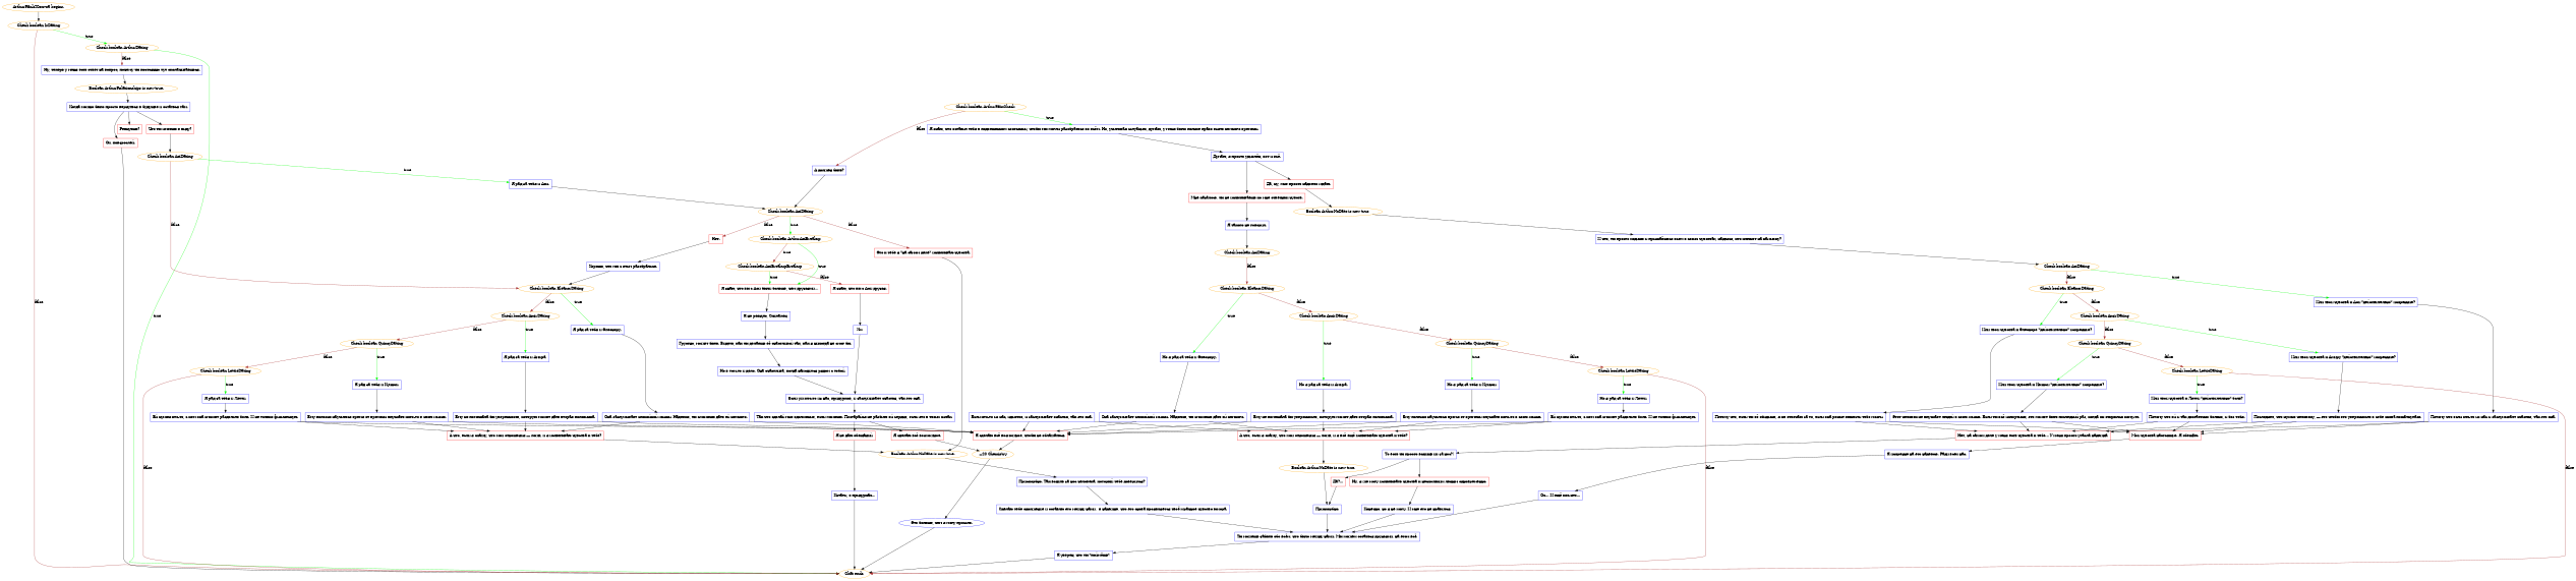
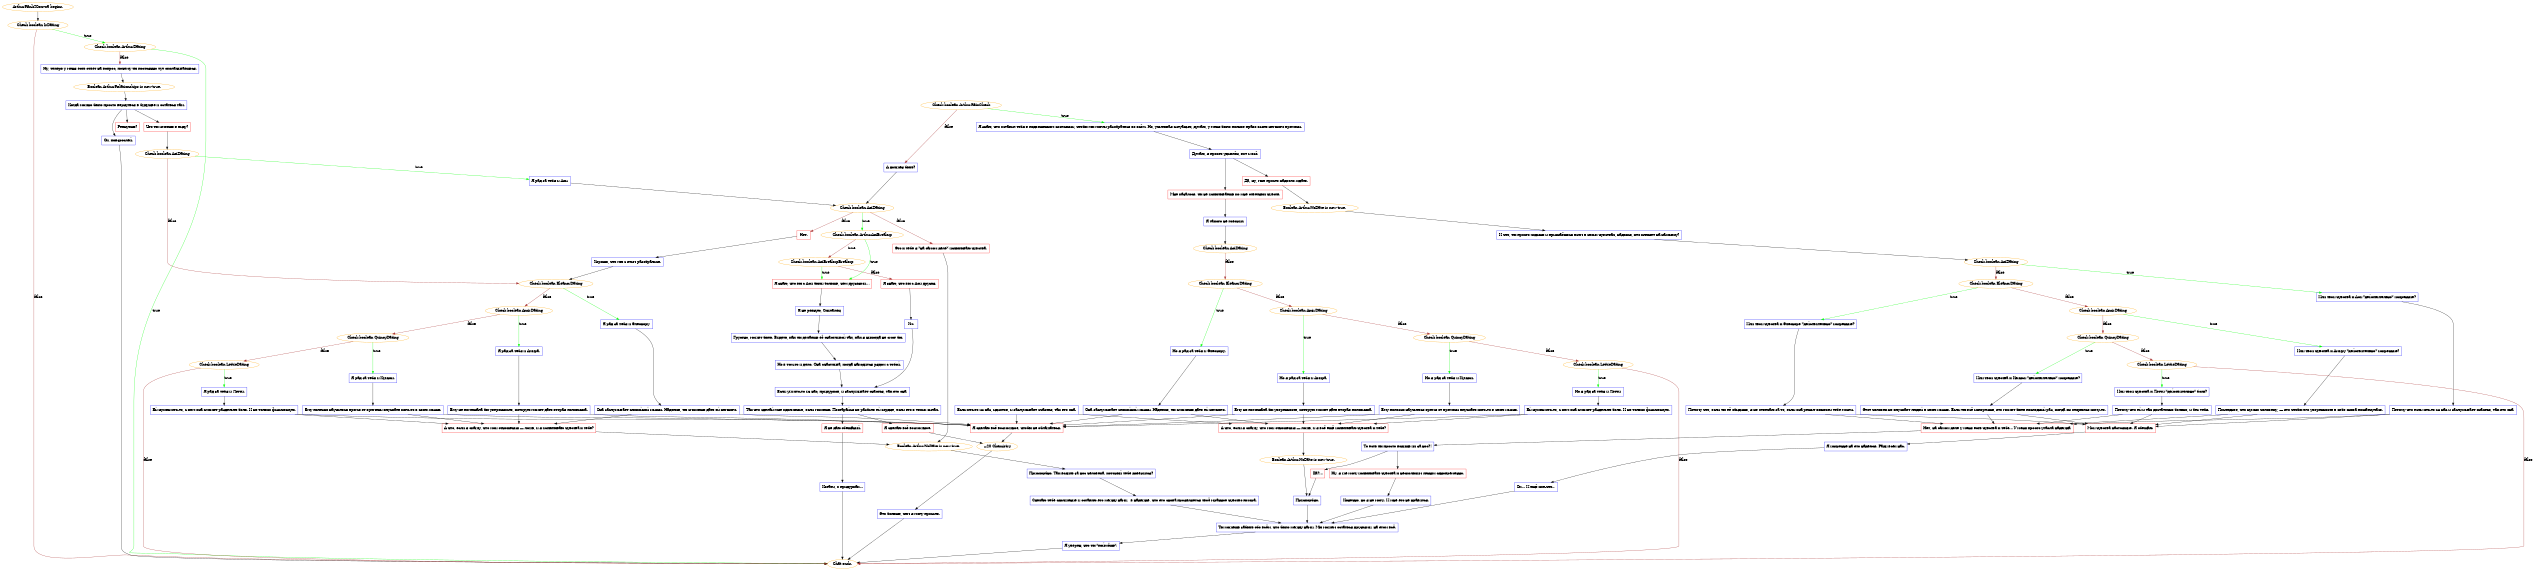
  digraph {
    node [color=blue shape=box]
    "ArthurRank4Convo5 begins." [color=orange shape=""]
    n2 [color=orange label="Check boolean IsDating" shape=""]
    n3 [color=orange label="Check boolean ArthurDating" shape=""]
    "Chat ends." [color=orange shape=""]
    n5 [label="Ну, теперь у меня есть ответ на вопрос, почему ты постоянно тут околачиваешься."]
    n6 [color=orange label="Boolean ArthurRelationships is now true." shape=""]
    n7 [label="Когда можно было просто вернуться в будущее и остаться там."]
-   n8 [color=red label="Ох, повзрослей."]
+   n8 [label="Ох, повзрослей."]
    n9 [color=red label="Ревнуешь?"]
    n10 [color=red label="Что ты имеешь в виду?"]
    n11 [color=orange label="Check boolean AoiDating" shape=""]
    n12 [color=orange label="Check boolean ArthurRainCheck" shape=""]
    n13 [label="Я знаю, что оставил тебя в подвешенном состоянии, чтобы мы могли разобраться во всём. Но, учитывая ситуацию, думаю, у меня было полное право взять немного времени."]
    n14 [label="А должен быть?"]
    n15 [label="Я рад за тебя и Аои."]
    n16 [color=orange label="Check boolean EleanorDating" shape=""]
    n17 [label="Думаю, я просто удивлён, вот и всё."]
    n18 [color=orange label="Check boolean AoiDating" shape=""]
    n19 [label="Я рад за тебя и Элеонору."]
    n20 [color=orange label="Check boolean AmirDating" shape=""]
    n21 [color=red label="Мне казалось, ты не испытываешь ко мне ответных чувств."]
    n22 [color=red label="Да, ну, мне просто надоело ждать."]
    n23 [color=orange label="Check boolean ArthurAoiBreakup" shape=""]
    n24 [color=red label="Нет."]
    n25 [color=red label="Это к тебе я *на самом деле* испытываю чувства."]
    n26 [label="Она заслуживает спокойной жизни. Надеюсь, ты сможешь дать ей немного."]
    n27 [label="Я рад за тебя и Амира."]
    n28 [color=orange label="Check boolean QuincyDating" shape=""]
    n29 [label="Я такого не говорил."]
    n30 [color=orange label="Boolean ArthurNoDate is now true." shape=""]
    n31 [color=red label="Я знаю, что вы с Аои были больше, чем друзьями…"]
    n32 [color=orange label="Check boolean AoiBreakupBreakup" shape=""]
    n33 [label="Хорошо, что мы с этим разобрались."]
    n34 [color=orange label="Boolean ArthurNoDate is now true." shape=""]
    n35 [color=red label="Я сделаю всё возможное, чтобы не облажаться."]
    n36 [color=red label="А что, если я скажу, что мои отношения — ложь, и я испытываю чувства к тебе?"]
    n37 [label="Ему не помешала бы уверенность, которую может дать вторая половинка."]
    n38 [label="Я рад за тебя и Куинси."]
    n39 [color=orange label="Check boolean LettieDating" shape=""]
    n40 [color=orange label="Check boolean AoiDating" shape=""]
    n41 [label="И что, ты просто ходишь и признаёшься всем в своих чувствах, надеясь, кто клюнет на наживку?"]
    n42 [label="Я не ревную, Скиталец."]
    n43 [color=red label="Я знаю, что вы с Аои друзья."]
    n44 [label="Прискорбно. Так водить за нос человека, который тебе доверился?"]
    n45 [color=orange label="+20 Chemistry" shape=""]
    n46 [label="Ему полезно научиться время от времени впускать кого-то в свою жизнь."]
    n47 [label="Я рад за тебя и Лэтти."]
    n48 [color=orange label="Check boolean EleanorDating" shape=""]
    n49 [color=orange label="Check boolean AoiDating" shape=""]
    n50 [label="Грустно, может быть. Видеть, как ты делаешь её счастливой так, как я никогда не смог бы."]
    n51 [label="Хм."]
    n52 [label="Сделаю тебе одолжение и оставлю это между нами,  в надежде, что это снова проявляется твоё мрачное чувство юмора."]
-   n53 [label="Это больше, чем я могу просить." shape=ellipse]
+   n53 [label="Это больше, чем я могу просить."]
    n54 [label="Ей нужен кто-то, с кем она сможет разделить боль. И не только физическую."]
    n55 [label="Но я рад за тебя и Элеонору."]
    n56 [color=orange label="Check boolean AmirDating" shape=""]
    n57 [label="Или твои чувства к Аои *действительно* искренние?"]
    n58 [color=orange label="Check boolean EleanorDating" shape=""]
    n59 [label="Но в том-то и дело. Она счастлива, когда находится рядом с тобой."]
    n60 [label="Если уж кто-то из нас, придурков, и заслуживает счастья, так это она."]
    n61 [label="Ты можешь забыть обо всём, что было между нами. Мы можем остаться друзьями, на этом всё."]
    n62 [label="Если кто-то из нас, идиотов, и заслуживает счастья, так это она."]
    n63 [color=red label="А что, если я скажу, что мои отношения — ложь, и я всё ещё испытываю чувства к тебе?"]
    n64 [label="Она заслуживает спокойной жизни. Надеюсь, ты сможешь дать ей немного."]
    n65 [label="Но я рад за тебя и Амира."]
    n66 [color=orange label="Check boolean QuincyDating" shape=""]
    n67 [label="Потому что если кто-то из нас и заслуживает счастья, так это она."]
    n68 [label="Или твои чувства к Элеоноре *действительно* искренние?"]
    n69 [color=orange label="Check boolean AmirDating" shape=""]
    n70 [label="Так что сделай мне одолжение, если можешь. Постарайся не разбить ей сердце, если это в твоих силах."]
    n71 [label="Я уверен, что ты *поймёшь*."]
    n72 [color=orange label="Boolean ArthurNoDate is now true." shape=""]
    n73 [label="Ему не помешала бы уверенность, которую может дать вторая половинка."]
    n74 [label="Но я рад за тебя и Куинси."]
    n75 [color=orange label="Check boolean LettieDating" shape=""]
    n76 [color=red label="Мои чувства настоящие. Я обещаю."]
    n77 [color=red label="Нет, на самом деле у меня есть чувства к тебе... У меня просто угасла надежда."]
    n78 [label="Потому что, если ты её обидишь, я не отвечаю за то, если она решит вынести тебе мозги."]
    n79 [label="Или твои чувства к Амиру *действительно* искренние?"]
    n80 [color=orange label="Check boolean QuincyDating" shape=""]
    n81 [color=red label="Я сделаю всё возможное."]
    n82 [color=red label="Я не даю обещаний."]
    n83 [label="Прискорбно."]
    n84 [label="Ему полезно научиться время от времени впускать кого-то в свою жизнь."]
    n85 [label="Но я рад за тебя и Лэтти."]
    n86 [label="Я искренне на это надеюсь. Ради всех нас."]
    n87 [label="То есть ты просто водишь их за нос?!"]
    n88 [label="Последнее, что нужно человеку, — это чтобы его уверенность в себе снова пошатнулась."]
    n89 [label="Или твои чувства к Квинси *действительно* искренние?"]
    n90 [color=orange label="Check boolean LettieDating" shape=""]
    n91 [label="Кстати, о придурках..."]
    n92 [label="Ей нужен кто-то, с кем она сможет разделить боль. И не только физическую."]
    n93 [label="Ох... И ещё кое-что..."]
    n94 [color=red label="Ну, я же могу испытывать чувства к нескольким людям одновременно."]
    n95 [color=red label="Да?..."]
    n96 [label="Этот человек не впускает людей в свою жизнь. Если ты всё испортишь, это может быть последний раз, когда он открылся кому-то."]
    n97 [label="Или твои чувства к Лэтти *действительно* боль?"]
    n98 [label="Конечно, но я не могу. И мне это не нравится."]
    n99 [label="Потому что ей и так достаточно больно, и без тебя."]
    "ArthurRank4Convo5 begins." -> n2
    n2 -> n3 [color=green label=true]
    n2 -> "Chat ends." [color=brown label=false]
    n3 -> "Chat ends." [color=green label=true]
    n3 -> n5 [color=brown label=false]
    n5 -> n6
    n6 -> n7
    n7 -> n8
    n7 -> n9
    n7 -> n10
    n8 -> "Chat ends."
    n10 -> n11
    n11 -> n15 [color=green label=true]
    n11 -> n16 [color=brown label=false]
    n12 -> n13 [color=green label=true]
    n12 -> n14 [color=brown label=false]
    n13 -> n17
    n14 -> n18
    n15 -> n18
    n16 -> n19 [color=green label=true]
    n16 -> n20 [color=brown label=false]
    n17 -> n21
    n17 -> n22
    n18 -> n23 [color=green label=true]
    n18 -> n24 [color=brown label=false]
    n18 -> n25 [color=brown label=false]
    n19 -> n26
    n20 -> n27 [color=green label=true]
    n20 -> n28 [color=brown label=false]
    n21 -> n29
    n22 -> n30
    n23 -> n31 [color=green label=true]
    n23 -> n32 [color=brown label=true]
    n24 -> n33
    n25 -> n34
    n26 -> n35
    n26 -> n36
    n27 -> n37
    n28 -> n38 [color=green label=true]
    n28 -> n39 [color=brown label=false]
    n29 -> n40
    n30 -> n41
    n31 -> n42
    n32 -> n31 [color=green label=true]
    n32 -> n43 [color=brown label=false]
    n33 -> n16
    n34 -> n44
    n35 -> n45
    n36 -> n34
    n37 -> n35
    n37 -> n36
    n38 -> n46
    n39 -> "Chat ends." [color=brown label=false]
    n39 -> n47 [color=green label=true]
    n40 -> n48 [color=brown label=false]
    n41 -> n49
    n42 -> n50
    n43 -> n51
    n44 -> n52
    n45 -> n53
    n46 -> n35
    n46 -> n36
    n47 -> n54
    n48 -> n55 [color=green label=true]
    n48 -> n56 [color=brown label=false]
    n49 -> n57 [color=green label=true]
    n49 -> n58 [color=brown label=false]
    n50 -> n59
    n51 -> n60
    n52 -> n61
    n53 -> "Chat ends."
    n54 -> n35
    n54 -> n36
    n55 -> n64
    n56 -> n65 [color=green label=true]
    n56 -> n66 [color=brown label=false]
    n57 -> n67
    n58 -> n68 [color=green label=true]
    n58 -> n69 [color=brown label=false]
    n59 -> n60
    n60 -> n70
    n61 -> n71
    n62 -> n35
    n62 -> n63
    n63 -> n72
    n64 -> n35
    n64 -> n63
    n65 -> n73
    n66 -> n74 [color=green label=true]
    n66 -> n75 [color=brown label=false]
    n67 -> n76
    n67 -> n77
    n68 -> n78
    n69 -> n79 [color=green label=true]
    n69 -> n80 [color=brown label=false]
    n70 -> n81
    n70 -> n82
    n71 -> "Chat ends."
    n72 -> n83
    n73 -> n35
    n73 -> n63
    n74 -> n84
    n75 -> "Chat ends." [color=brown label=false]
    n75 -> n85 [color=green label=true]
    n76 -> n86
    n77 -> n87
    n78 -> n76
    n78 -> n77
    n79 -> n88
    n80 -> n89 [color=green label=true]
    n80 -> n90 [color=brown label=false]
    n81 -> n45
    n82 -> n91
    n83 -> n61
    n84 -> n35
    n84 -> n63
    n85 -> n92
    n86 -> n93
    n87 -> n94
    n87 -> n95
    n88 -> n76
    n88 -> n77
    n89 -> n96
    n90 -> "Chat ends." [color=brown label=false]
    n90 -> n97 [color=green label=true]
    n91 -> "Chat ends."
    n92 -> n35
    n92 -> n63
    n93 -> n61
    n94 -> n98
    n95 -> n83
    n96 -> n76
    n96 -> n77
    n97 -> n99
    n98 -> n61
    n99 -> n76
    n99 -> n77
  }
